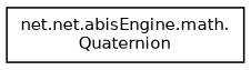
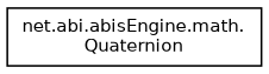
  digraph {
    rankdir=LR
-   n1 [color=black fillcolor=white fontname=Helvetica fontsize=10 height=0.2 label="net.net.abisEngine.math.\lQuaternion" shape=record style=filled width=0.4]
+   n1 [color=black fillcolor=white fontname=Helvetica fontsize=10 height=0.2 label="net.abi.abisEngine.math.\lQuaternion" shape=record style=filled width=0.4]
  }
